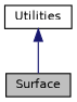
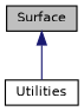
  digraph {
    rankdir=TB
    node [color=black fontname=Helvetica fontsize=10 shape=record]
    n1 [fillcolor=grey75 fontcolor=black height=0.2 label=Surface style=filled width=0.4]
    n2 [height=0.2 label=Utilities width=0.4]
-   n2 -> n1 [color=midnightblue dir=back fontname=Helvetica fontsize=10 labelfontname=Helvetica labelfontsize=10 shape=plaintext style=solid]
+   n1 -> n2 [color=midnightblue dir=back fontname=Helvetica fontsize=10 labelfontname=Helvetica labelfontsize=10 shape=plaintext style=solid]
  }
